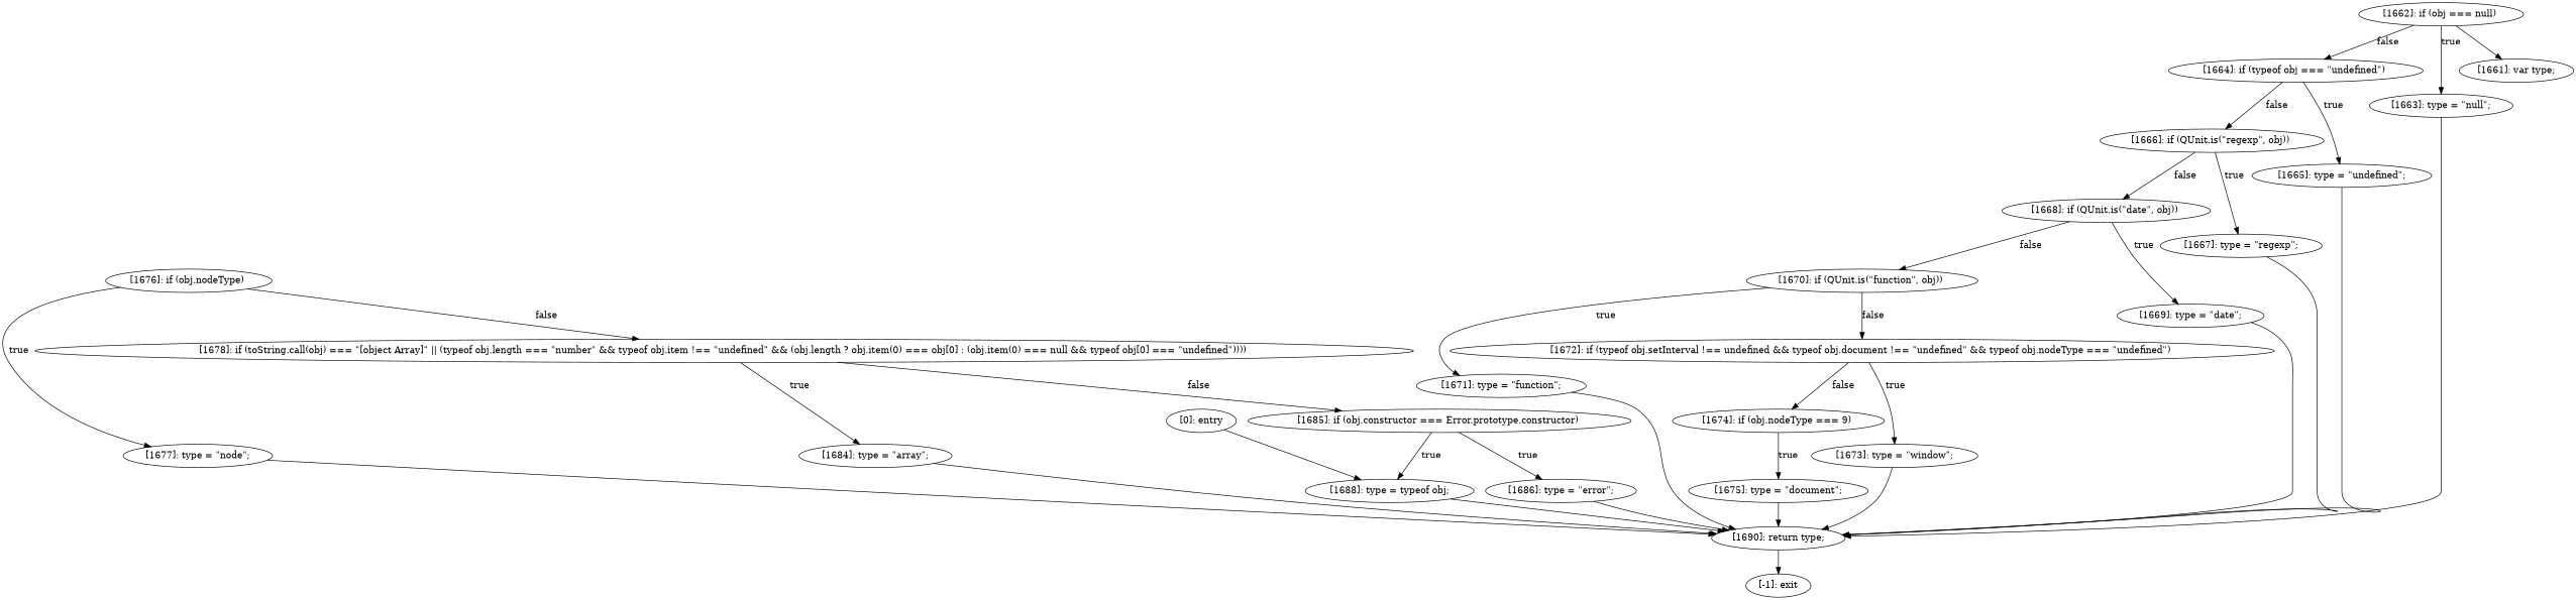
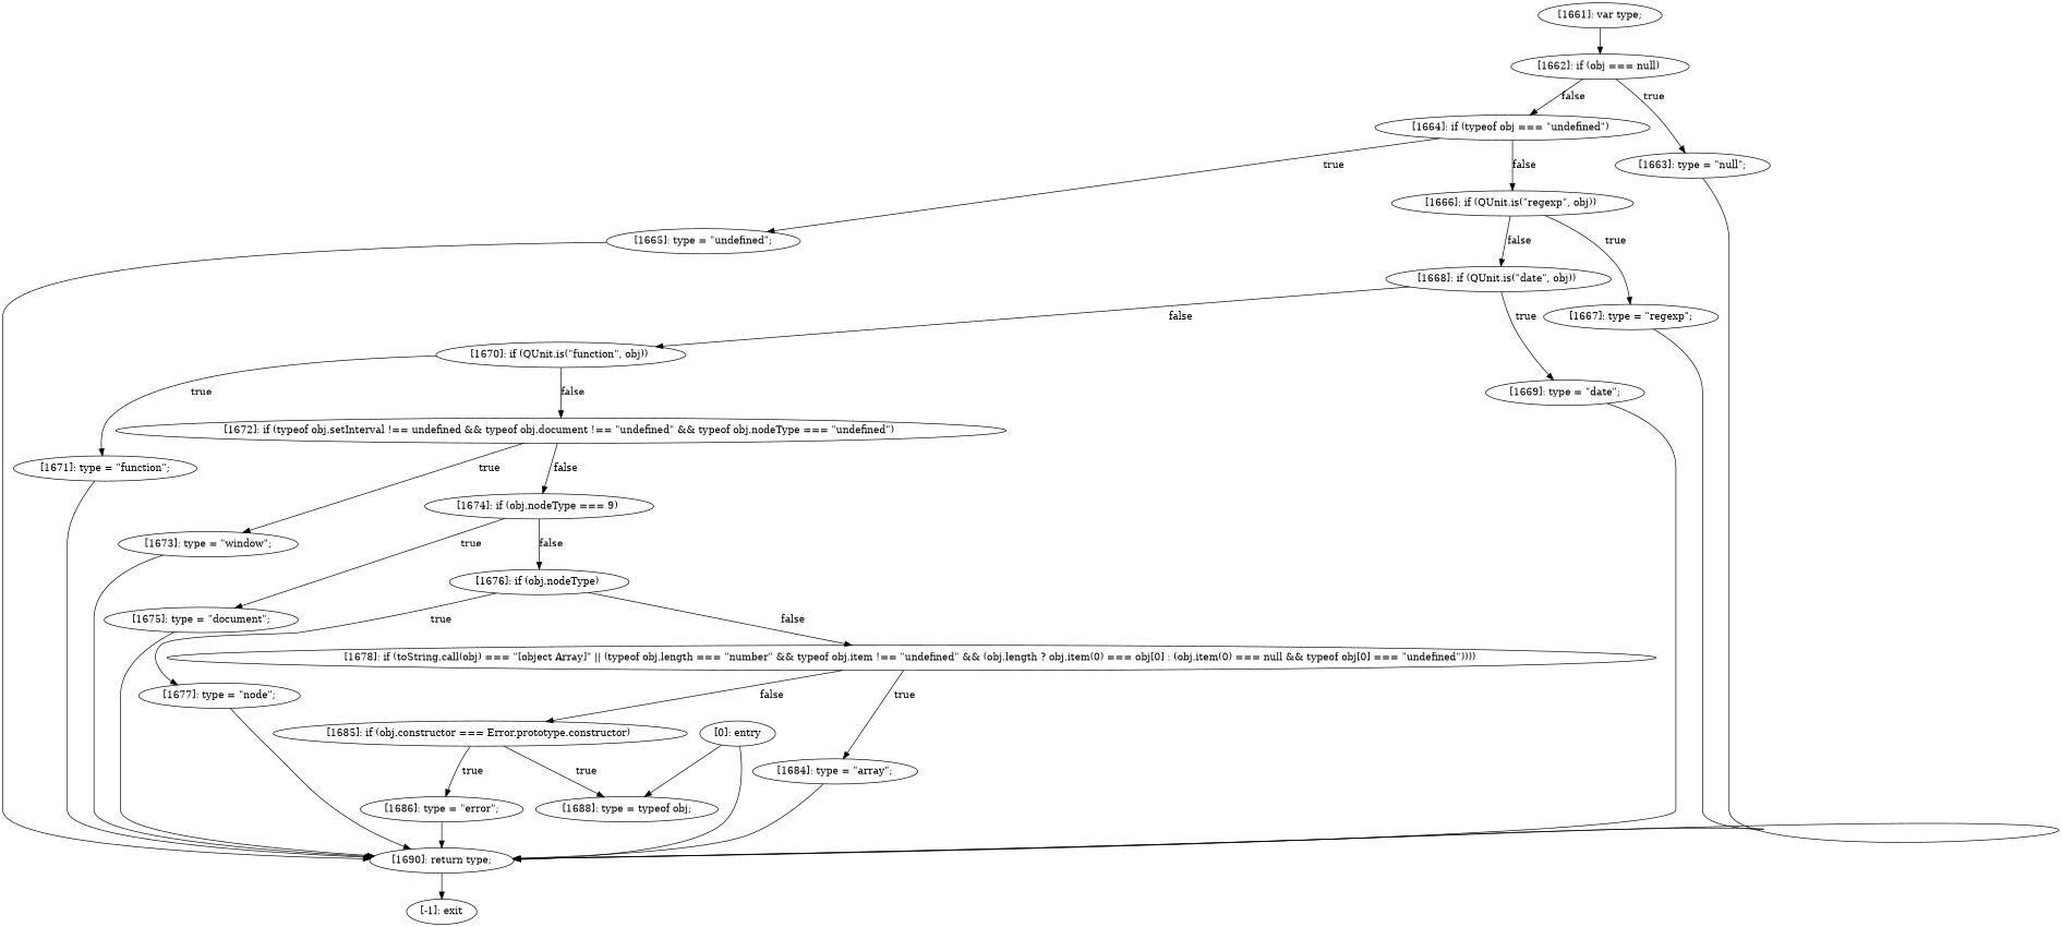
  digraph {
    n1 [label="[1678]: if (toString.call(obj) === \"[object Array]\" || (typeof obj.length === \"number\" && typeof obj.item !== \"undefined\" && (obj.length ? obj.item(0) === obj[0] : (obj.item(0) === null && typeof obj[0] === \"undefined\")))) "]
    n2 [label="[1684]: type = \"array\";\n"]
    n3 [label="[1685]: if (obj.constructor === Error.prototype.constructor) "]
    n4 [label="[1690]: return type;\n"]
    n5 [label="[1686]: type = \"error\";\n"]
    n6 [label="[1688]: type = typeof obj;\n"]
    n7 [label="[-1]: exit"]
    n8 [label="[1668]: if (QUnit.is(\"date\", obj)) "]
    n9 [label="[1670]: if (QUnit.is(\"function\", obj)) "]
    n10 [label="[1669]: type = \"date\";\n"]
    n11 [label="[1671]: type = \"function\";\n"]
    n12 [label="[1672]: if (typeof obj.setInterval !== undefined && typeof obj.document !== \"undefined\" && typeof obj.nodeType === \"undefined\") "]
    n13 [label="[1666]: if (QUnit.is(\"regexp\", obj)) "]
    n14 [label="[1667]: type = \"regexp\";\n"]
    n15 [label="[1677]: type = \"node\";\n"]
    n16 [label="[1661]: var type;\n"]
    n17 [label="[1662]: if (obj === null) "]
    n18 [label="[1664]: if (typeof obj === \"undefined\") "]
    n19 [label="[1663]: type = \"null\";\n"]
    n20 [label="[0]: entry"]
    n21 [label="[1665]: type = \"undefined\";\n"]
    n22 [label="[1674]: if (obj.nodeType === 9) "]
    n23 [label="[1675]: type = \"document\";\n"]
    n24 [label="[1676]: if (obj.nodeType) "]
    n25 [label="[1673]: type = \"window\";\n"]
    n1 -> n2 [label=true]
    n1 -> n3 [label=false]
    n2 -> n4
    n3 -> n5 [label=true]
    n3 -> n6 [label=true]
    n4 -> n7
    n5 -> n4
-   n6 -> n4
+   n20 -> n4
    n8 -> n9 [label=false]
    n8 -> n10 [label=true]
    n9 -> n11 [label=true]
    n9 -> n12 [label=false]
    n10 -> n4
    n11 -> n4
    n12 -> n22 [label=false]
    n12 -> n25 [label=true]
    n13 -> n8 [label=false]
    n13 -> n14 [label=true]
    n14 -> n4
    n15 -> n4
-   n17 -> n16
+   n16 -> n17
    n17 -> n18 [label=false]
    n17 -> n19 [label=true]
    n18 -> n13 [label=false]
    n18 -> n21 [label=true]
    n19 -> n4
    n20 -> n6
    n21 -> n4
    n22 -> n23 [label=true]
+   n22 -> n24 [label=false]
    n23 -> n4
    n24 -> n1 [label=false]
    n24 -> n15 [label=true]
    n25 -> n4
  }
